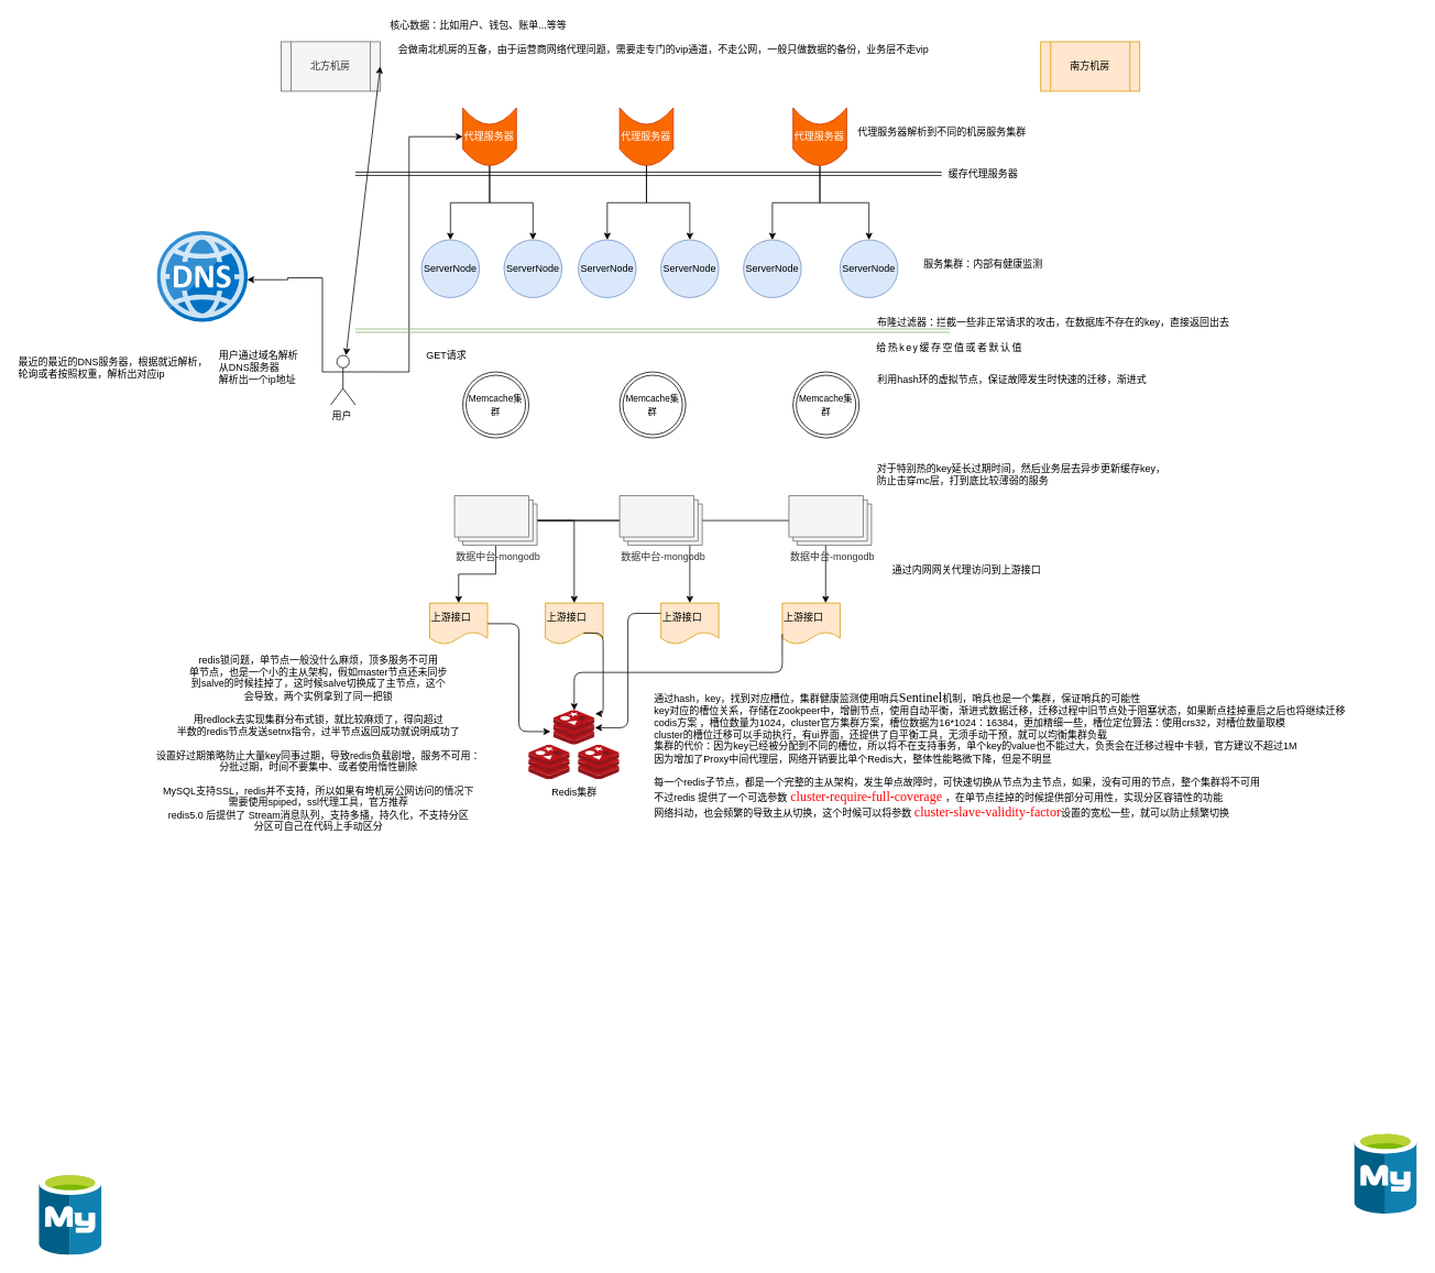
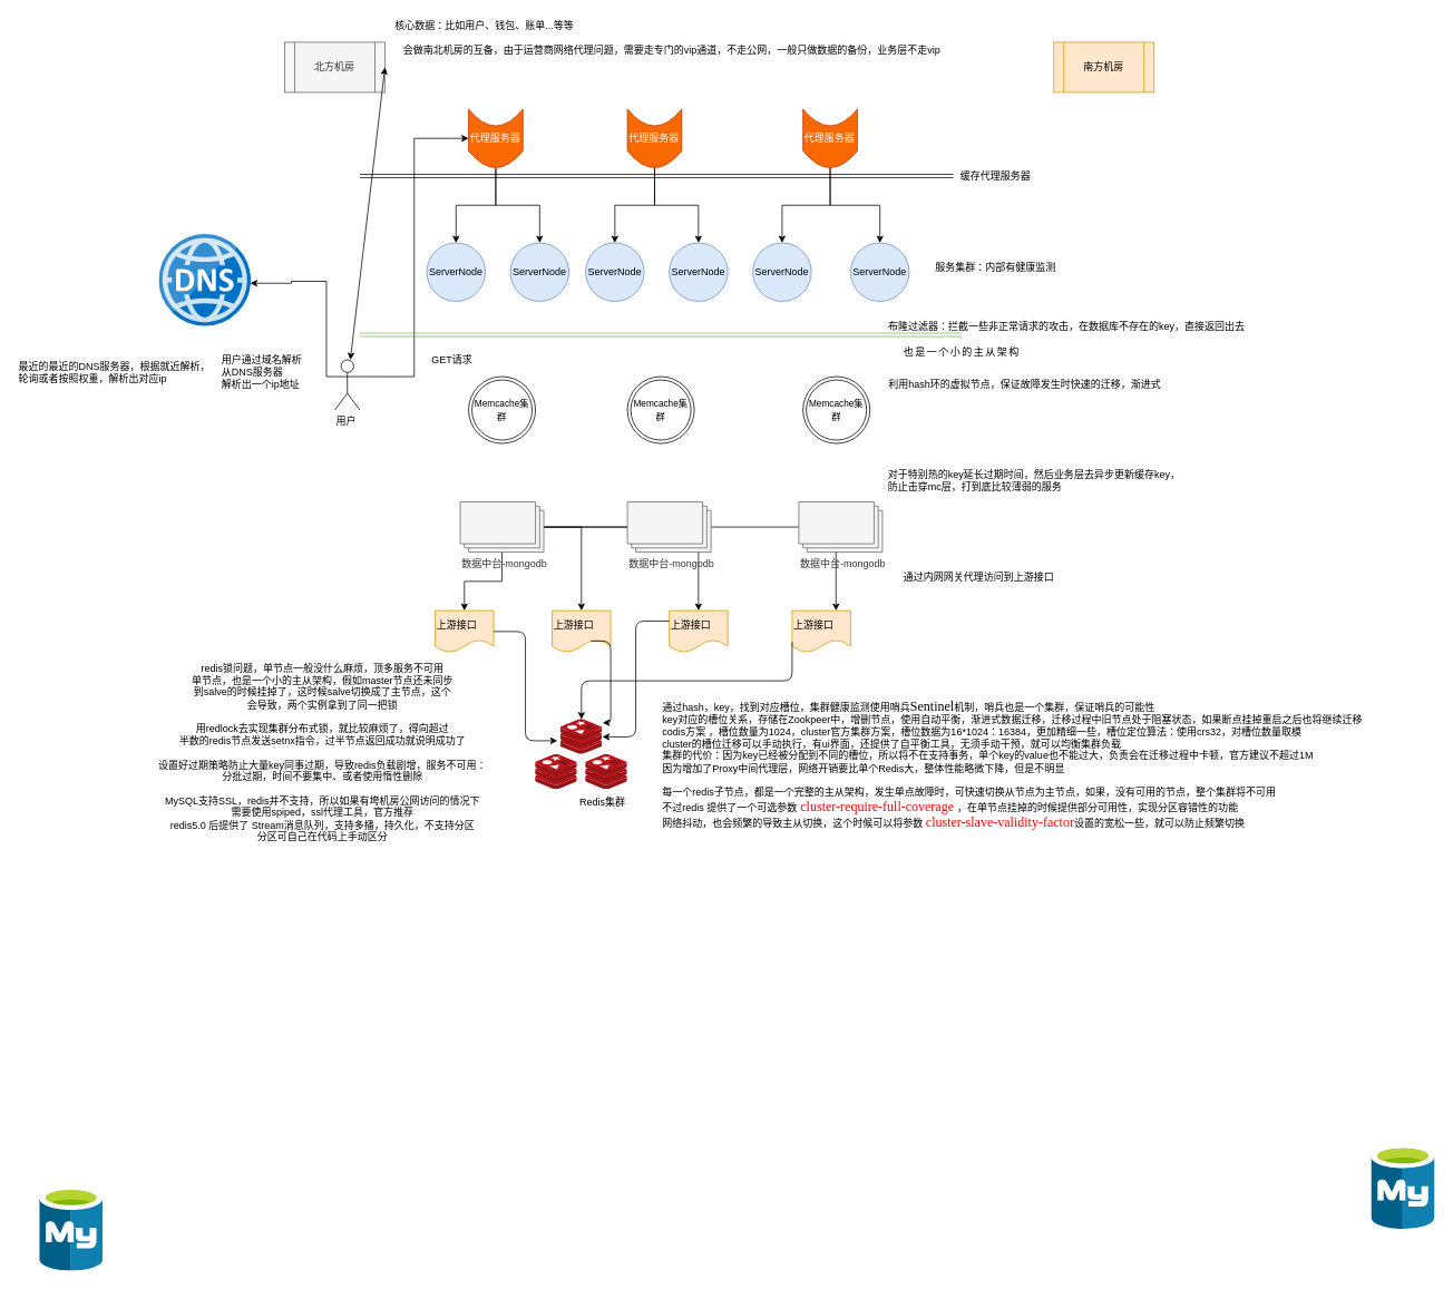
  <mxCell id="0" />
  <mxCell id="1" parent="0" />
  <mxCell id="2" value="ServerNode" style="ellipse;whiteSpace=wrap;html=1;aspect=fixed;fillColor=#dae8fc;strokeColor=#6c8ebf;" vertex="1" parent="1"><mxGeometry x="1017" y="290" width="70" height="70" as="geometry" /></mxCell>
  <mxCell id="3" value="南方机房" style="shape=process;whiteSpace=wrap;html=1;backgroundOutline=1;fillColor=#ffe6cc;strokeColor=#d79b00;" vertex="1" parent="1"><mxGeometry x="1260" y="50" width="120" height="60" as="geometry" /></mxCell>
  <mxCell id="4" value="北方机房" style="shape=process;whiteSpace=wrap;html=1;backgroundOutline=1;fillColor=#f5f5f5;strokeColor=#666666;fontColor=#333333;" vertex="1" parent="1"><mxGeometry x="340" y="50" width="120" height="60" as="geometry" /></mxCell>
  <mxCell id="5" value="ServerNode" style="ellipse;whiteSpace=wrap;html=1;aspect=fixed;fillColor=#dae8fc;strokeColor=#6c8ebf;" vertex="1" parent="1"><mxGeometry x="900" y="290" width="70" height="70" as="geometry" /></mxCell>
  <mxCell id="6" value="ServerNode" style="ellipse;whiteSpace=wrap;html=1;aspect=fixed;fillColor=#dae8fc;strokeColor=#6c8ebf;" vertex="1" parent="1"><mxGeometry x="800" y="290" width="70" height="70" as="geometry" /></mxCell>
  <mxCell id="7" value="ServerNode" style="ellipse;whiteSpace=wrap;html=1;aspect=fixed;fillColor=#dae8fc;strokeColor=#6c8ebf;" vertex="1" parent="1"><mxGeometry x="700" y="290" width="70" height="70" as="geometry" /></mxCell>
  <mxCell id="8" value="" style="endArrow=classic;startArrow=classic;html=1;exitX=1;exitY=0.5;exitDx=0;exitDy=0;" edge="1" parent="1" source="4" target="13"><mxGeometry width="50" height="50" relative="1" as="geometry"><mxPoint x="730" y="320" as="sourcePoint" /><mxPoint x="780" y="270" as="targetPoint" /></mxGeometry></mxCell>
  <mxCell id="9" value="核心数据：比如用户、钱包、账单...等等" style="text;html=1;align=left;verticalAlign=middle;resizable=0;points=[];autosize=1;" vertex="1" parent="1"><mxGeometry x="470" y="20" width="230" height="20" as="geometry" /></mxCell>
  <mxCell id="10" value="会做南北机房的互备，由于运营商网络代理问题，需要走专门的vip通道，不走公网，一般只做数据的备份，业务层不走vip" style="text;html=1;align=left;verticalAlign=middle;resizable=0;points=[];autosize=1;" vertex="1" parent="1"><mxGeometry x="480" y="50" width="660" height="20" as="geometry" /></mxCell>
  <mxCell id="11" value="" style="edgeStyle=orthogonalEdgeStyle;rounded=0;orthogonalLoop=1;jettySize=auto;html=1;entryX=0.5;entryY=0;entryDx=0;entryDy=0;exitX=1;exitY=0.333;exitDx=0;exitDy=0;exitPerimeter=0;" edge="1" parent="1" source="13" target="19"><mxGeometry relative="1" as="geometry"><mxPoint x="440" y="400" as="targetPoint" /></mxGeometry></mxCell>
  <mxCell id="12" value="" style="edgeStyle=orthogonalEdgeStyle;rounded=0;orthogonalLoop=1;jettySize=auto;html=1;entryX=0.989;entryY=0.53;entryDx=0;entryDy=0;entryPerimeter=0;exitX=0;exitY=0.333;exitDx=0;exitDy=0;exitPerimeter=0;" edge="1" parent="1" source="13" target="62"><mxGeometry relative="1" as="geometry"><mxPoint x="368.53" y="336.24" as="targetPoint" /><Array as="points"><mxPoint x="390" y="450" /><mxPoint x="390" y="336" /><mxPoint x="348" y="336" /></Array></mxGeometry></mxCell>
  <mxCell id="13" value="用户" style="shape=umlActor;verticalLabelPosition=bottom;verticalAlign=top;html=1;outlineConnect=0;align=left;" vertex="1" parent="1"><mxGeometry x="400" y="430" width="30" height="60" as="geometry" /></mxCell>
  <mxCell id="14" value="用户通过域名解析&lt;br&gt;从DNS服务器&lt;br&gt;解析出一个ip地址" style="text;html=1;align=left;verticalAlign=middle;resizable=0;points=[];autosize=1;" vertex="1" parent="1"><mxGeometry x="263" y="420" width="110" height="50" as="geometry" /></mxCell>
  <mxCell id="15" value="ServerNode" style="ellipse;whiteSpace=wrap;html=1;aspect=fixed;fillColor=#dae8fc;strokeColor=#6c8ebf;" vertex="1" parent="1"><mxGeometry x="510" y="290" width="70" height="70" as="geometry" /></mxCell>
  <mxCell id="16" value="服务集群：内部有健康监测" style="text;html=1;align=center;verticalAlign=middle;resizable=0;points=[];autosize=1;" vertex="1" parent="1"><mxGeometry x="1110" y="310" width="160" height="20" as="geometry" /></mxCell>
  <mxCell id="17" value="" style="edgeStyle=orthogonalEdgeStyle;rounded=0;orthogonalLoop=1;jettySize=auto;html=1;" edge="1" parent="1" source="19" target="15"><mxGeometry relative="1" as="geometry" /></mxCell>
  <mxCell id="18" style="edgeStyle=orthogonalEdgeStyle;rounded=0;orthogonalLoop=1;jettySize=auto;html=1;entryX=0.5;entryY=0;entryDx=0;entryDy=0;" edge="1" parent="1" source="19" target="26"><mxGeometry relative="1" as="geometry" /></mxCell>
  <mxCell id="19" value="代理服务器" style="shape=dataStorage;whiteSpace=wrap;html=1;fixedSize=1;align=left;direction=north;fillColor=#fa6800;strokeColor=#C73500;fontColor=#ffffff;" vertex="1" parent="1"><mxGeometry x="560" y="130" width="65" height="70" as="geometry" /></mxCell>
  <mxCell id="20" value="" style="edgeStyle=orthogonalEdgeStyle;rounded=0;orthogonalLoop=1;jettySize=auto;html=1;" edge="1" parent="1" source="21" target="7"><mxGeometry relative="1" as="geometry"><mxPoint x="715" y="250" as="targetPoint" /></mxGeometry></mxCell>
  <mxCell id="21" value="代理服务器" style="shape=dataStorage;whiteSpace=wrap;html=1;fixedSize=1;align=left;direction=north;fillColor=#fa6800;strokeColor=#C73500;fontColor=#ffffff;" vertex="1" parent="1"><mxGeometry x="750" y="130" width="65" height="70" as="geometry" /></mxCell>
  <mxCell id="22" value="" style="edgeStyle=orthogonalEdgeStyle;rounded=0;orthogonalLoop=1;jettySize=auto;html=1;" edge="1" parent="1" source="24" target="5"><mxGeometry relative="1" as="geometry" /></mxCell>
  <mxCell id="23" value="" style="edgeStyle=orthogonalEdgeStyle;rounded=0;orthogonalLoop=1;jettySize=auto;html=1;entryX=0.5;entryY=0;entryDx=0;entryDy=0;" edge="1" parent="1" source="24" target="2"><mxGeometry relative="1" as="geometry"><mxPoint x="990" y="240" as="targetPoint" /></mxGeometry></mxCell>
  <mxCell id="24" value="代理服务器" style="shape=dataStorage;whiteSpace=wrap;html=1;fixedSize=1;align=left;direction=north;size=20;fillColor=#fa6800;strokeColor=#C73500;fontColor=#ffffff;" vertex="1" parent="1"><mxGeometry x="960" y="130" width="65" height="70" as="geometry" /></mxCell>
- <mxCell id="25" value="代理服务器解析到不同的机房服务集群" style="text;html=1;align=center;verticalAlign=middle;resizable=0;points=[];autosize=1;" vertex="1" parent="1"><mxGeometry x="1030" y="150" width="220" height="20" as="geometry" /></mxCell>
  <mxCell id="26" value="ServerNode" style="ellipse;whiteSpace=wrap;html=1;aspect=fixed;fillColor=#dae8fc;strokeColor=#6c8ebf;" vertex="1" parent="1"><mxGeometry x="610" y="290" width="70" height="70" as="geometry" /></mxCell>
  <mxCell id="27" value="" style="edgeStyle=orthogonalEdgeStyle;rounded=0;orthogonalLoop=1;jettySize=auto;html=1;exitX=0;exitY=0.5;exitDx=0;exitDy=0;" edge="1" parent="1" source="21" target="6"><mxGeometry relative="1" as="geometry"><mxPoint x="752.589" y="220" as="sourcePoint" /><mxPoint x="742.5" y="330" as="targetPoint" /></mxGeometry></mxCell>
  <mxCell id="28" value="" style="shape=link;html=1;" edge="1" parent="1"><mxGeometry width="100" relative="1" as="geometry"><mxPoint x="430" y="210" as="sourcePoint" /><mxPoint x="1140" y="210" as="targetPoint" /></mxGeometry></mxCell>
  <mxCell id="29" value="缓存代理服务器" style="text;html=1;align=center;verticalAlign=middle;resizable=0;points=[];autosize=1;" vertex="1" parent="1"><mxGeometry x="1140" y="200" width="100" height="20" as="geometry" /></mxCell>
  <mxCell id="30" value="&lt;font style=&quot;font-size: 11px&quot;&gt;Memcache集群&lt;/font&gt;" style="ellipse;shape=doubleEllipse;whiteSpace=wrap;html=1;aspect=fixed;align=center;" vertex="1" parent="1"><mxGeometry x="560" y="450" width="80" height="80" as="geometry" /></mxCell>
  <mxCell id="31" value="" style="shape=link;html=1;fillColor=#d5e8d4;strokeColor=#82b366;" edge="1" parent="1"><mxGeometry width="100" relative="1" as="geometry"><mxPoint x="430" y="400" as="sourcePoint" /><mxPoint x="1150" y="400" as="targetPoint" /></mxGeometry></mxCell>
  <mxCell id="32" value="布隆过滤器：拦截一些非正常请求的攻击，在数据库不存在的key，直接返回出去" style="text;html=1;align=center;verticalAlign=middle;resizable=0;points=[];autosize=1;" vertex="1" parent="1"><mxGeometry x="1055" y="380" width="440" height="20" as="geometry" /></mxCell>
  <mxCell id="33" value="&lt;font style=&quot;font-size: 11px&quot;&gt;Memcache集群&lt;/font&gt;" style="ellipse;shape=doubleEllipse;whiteSpace=wrap;html=1;aspect=fixed;align=center;" vertex="1" parent="1"><mxGeometry x="750" y="450" width="80" height="80" as="geometry" /></mxCell>
  <mxCell id="34" value="&lt;font style=&quot;font-size: 11px&quot;&gt;Memcache集群&lt;/font&gt;" style="ellipse;shape=doubleEllipse;whiteSpace=wrap;html=1;aspect=fixed;align=center;" vertex="1" parent="1"><mxGeometry x="960" y="450" width="80" height="80" as="geometry" /></mxCell>
  <mxCell id="35" value="利用hash环的虚拟节点，保证故障发生时快速的迁移，渐进式" style="text;html=1;align=center;verticalAlign=middle;resizable=0;points=[];autosize=1;" vertex="1" parent="1"><mxGeometry x="1055" y="450" width="340" height="20" as="geometry" /></mxCell>
  <mxCell id="36" value="对于特别热的key延长过期时间，然后业务层去异步更新缓存key，&lt;br&gt;防止击穿mc层，打到底比较薄弱的服务" style="text;html=1;align=left;verticalAlign=middle;resizable=0;points=[];autosize=1;" vertex="1" parent="1"><mxGeometry x="1060" y="560" width="360" height="30" as="geometry" /></mxCell>
  <mxCell id="37" value="GET请求" style="text;html=1;align=center;verticalAlign=middle;resizable=0;points=[];autosize=1;" vertex="1" parent="1"><mxGeometry x="510" y="420" width="60" height="20" as="geometry" /></mxCell>
  <mxCell id="38" value="" style="edgeStyle=orthogonalEdgeStyle;rounded=0;orthogonalLoop=1;jettySize=auto;html=1;entryX=0.75;entryY=0;entryDx=0;entryDy=0;" edge="1" parent="1" source="42" target="47"><mxGeometry relative="1" as="geometry"><mxPoint x="600" y="740" as="targetPoint" /></mxGeometry></mxCell>
  <mxCell id="39" value="" style="edgeStyle=orthogonalEdgeStyle;rounded=0;orthogonalLoop=1;jettySize=auto;html=1;entryX=0.5;entryY=0;entryDx=0;entryDy=0;" edge="1" parent="1" source="42" target="45"><mxGeometry relative="1" as="geometry" /></mxCell>
  <mxCell id="40" value="" style="edgeStyle=orthogonalEdgeStyle;rounded=0;orthogonalLoop=1;jettySize=auto;html=1;" edge="1" parent="1" source="42" target="46"><mxGeometry relative="1" as="geometry" /></mxCell>
  <mxCell id="41" value="" style="edgeStyle=orthogonalEdgeStyle;rounded=0;orthogonalLoop=1;jettySize=auto;html=1;" edge="1" parent="1" source="42" target="48"><mxGeometry relative="1" as="geometry" /></mxCell>
  <mxCell id="42" value="数据中台-mongodb" style="verticalLabelPosition=bottom;verticalAlign=top;html=1;shape=mxgraph.basic.layered_rect;dx=10;outlineConnect=0;align=left;fillColor=#f5f5f5;strokeColor=#666666;fontColor=#333333;" vertex="1" parent="1"><mxGeometry x="550" y="600" width="100" height="60" as="geometry" /></mxCell>
  <mxCell id="43" value="数据中台-mongodb" style="verticalLabelPosition=bottom;verticalAlign=top;html=1;shape=mxgraph.basic.layered_rect;dx=10;outlineConnect=0;align=left;fillColor=#f5f5f5;strokeColor=#666666;fontColor=#333333;" vertex="1" parent="1"><mxGeometry x="750" y="600" width="100" height="60" as="geometry" /></mxCell>
  <mxCell id="44" value="数据中台-mongodb" style="verticalLabelPosition=bottom;verticalAlign=top;html=1;shape=mxgraph.basic.layered_rect;dx=10;outlineConnect=0;align=left;fillColor=#f5f5f5;strokeColor=#666666;fontColor=#333333;" vertex="1" parent="1"><mxGeometry x="955" y="600" width="100" height="60" as="geometry" /></mxCell>
  <mxCell id="45" value="上游接口" style="shape=document;whiteSpace=wrap;html=1;boundedLbl=1;align=left;fillColor=#ffe6cc;strokeColor=#d79b00;" vertex="1" parent="1"><mxGeometry x="520" y="730" width="70" height="50" as="geometry" /></mxCell>
  <mxCell id="46" value="上游接口" style="shape=document;whiteSpace=wrap;html=1;boundedLbl=1;align=left;fillColor=#ffe6cc;strokeColor=#d79b00;" vertex="1" parent="1"><mxGeometry x="800" y="730" width="70" height="50" as="geometry" /></mxCell>
  <mxCell id="47" value="上游接口" style="shape=document;whiteSpace=wrap;html=1;boundedLbl=1;align=left;fillColor=#ffe6cc;strokeColor=#d79b00;" vertex="1" parent="1"><mxGeometry x="947" y="730" width="70" height="50" as="geometry" /></mxCell>
  <mxCell id="48" value="上游接口" style="shape=document;whiteSpace=wrap;html=1;boundedLbl=1;align=left;fillColor=#ffe6cc;strokeColor=#d79b00;" vertex="1" parent="1"><mxGeometry x="660" y="730" width="70" height="50" as="geometry" /></mxCell>
  <mxCell id="49" value="通过内网网关代理访问到上游接口" style="text;html=1;align=center;verticalAlign=middle;resizable=0;points=[];autosize=1;" vertex="1" parent="1"><mxGeometry x="1070" y="680" width="200" height="20" as="geometry" /></mxCell>
  <mxCell id="50" value="" style="edgeStyle=elbowEdgeStyle;elbow=horizontal;endArrow=classic;html=1;exitX=1;exitY=0.5;exitDx=0;exitDy=0;entryX=-0.075;entryY=0.612;entryDx=0;entryDy=0;entryPerimeter=0;" edge="1" parent="1" source="45" target="57"><mxGeometry width="50" height="50" relative="1" as="geometry"><mxPoint x="770" y="710" as="sourcePoint" /><mxPoint x="690" y="900" as="targetPoint" /></mxGeometry></mxCell>
  <mxCell id="51" value="" style="edgeStyle=elbowEdgeStyle;elbow=horizontal;endArrow=classic;html=1;exitX=0.661;exitY=0.726;exitDx=0;exitDy=0;exitPerimeter=0;entryX=1.007;entryY=0.097;entryDx=0;entryDy=0;entryPerimeter=0;" edge="1" parent="1" source="48" target="57"><mxGeometry width="50" height="50" relative="1" as="geometry"><mxPoint x="770" y="710" as="sourcePoint" /><mxPoint x="720" y="890" as="targetPoint" /><Array as="points"><mxPoint x="730" y="900" /></Array></mxGeometry></mxCell>
  <mxCell id="52" value="" style="edgeStyle=elbowEdgeStyle;elbow=horizontal;endArrow=classic;html=1;exitX=0;exitY=0.25;exitDx=0;exitDy=0;" edge="1" parent="1" source="46" target="57"><mxGeometry width="50" height="50" relative="1" as="geometry"><mxPoint x="770" y="710" as="sourcePoint" /><mxPoint x="730" y="880" as="targetPoint" /></mxGeometry></mxCell>
  <mxCell id="53" value="" style="edgeStyle=elbowEdgeStyle;elbow=vertical;endArrow=classic;html=1;exitX=0;exitY=0.75;exitDx=0;exitDy=0;" edge="1" parent="1" source="47" target="57"><mxGeometry width="50" height="50" relative="1" as="geometry"><mxPoint x="770" y="710" as="sourcePoint" /><mxPoint x="770" y="899" as="targetPoint" /></mxGeometry></mxCell>
  <mxCell id="54" value="通过hash，key，找到对应槽位，集群健康监测使用哨兵&lt;span style=&quot;font-family: &amp;#34;times new roman&amp;#34; ; font-size: 12pt&quot;&gt;Sentinel&lt;/span&gt;机制，哨兵也是一个集群，保证哨兵的可能性&lt;br&gt;key对应的槽位关系，存储在Zookpeer中，增删节点，使用自动平衡，渐进式数据迁移，迁移过程中旧节点处于阻塞状态，如果断点挂掉重启之后也将继续迁移&lt;br&gt;codis方案 ，槽位数量为1024，cluster官方集群方案，槽位数据为16*1024：16384，更加精细一些，槽位定位算法：使用crs32，对槽位数量取模&lt;br&gt;cluster的槽位迁移可以手动执行，有ui界面，还提供了自平衡工具，无须手动干预，就可以均衡集群负载&lt;br&gt;集群的代价：因为key已经被分配到不同的槽位，所以将不在支持事务，单个key的value也不能过大，负责会在迁移过程中卡顿，官方建议不超过1M&lt;br&gt;因为增加了Proxy中间代理层，网络开销要比单个Redis大，整体性能略微下降，但是不明显&lt;br&gt;&lt;br&gt;每一个redis子节点，都是一个完整的主从架构，发生单点故障时，可快速切换从节点为主节点，如果，没有可用的节点，整个集群将不可用&lt;br&gt;&lt;span&gt;不过redis 提供了一个可选参数&lt;/span&gt;&lt;span style=&quot;font-size: 12pt ; font-family: &amp;#34;times new roman&amp;#34; ; color: rgb(255 , 0 , 0)&quot;&gt;&amp;nbsp;cluster-require-full-coverage&amp;nbsp;&lt;/span&gt;&lt;span&gt;，在单节点挂掉的时候提供部分可用性，实现分区容错性的功能&lt;br&gt;&lt;/span&gt;网络抖动，也会频繁的导致主从切换，这个时候可以将参数&amp;nbsp;&lt;span style=&quot;color: rgb(255 , 0 , 0) ; font-family: &amp;#34;times new roman&amp;#34; ; font-size: 12pt&quot;&gt;cluster-slave-validity-factor&lt;/span&gt;设置的宽松一些，就可以防止频繁切换&lt;br&gt;&lt;div class=&quot;page&quot; title=&quot;Page 148&quot;&gt;&lt;div class=&quot;layoutArea&quot;&gt;&lt;div class=&quot;column&quot;&gt;&lt;br&gt;    &lt;/div&gt;&lt;br&gt;   &lt;/div&gt;&lt;br&gt;  &lt;/div&gt;" style="text;html=1;align=left;verticalAlign=middle;resizable=0;points=[];autosize=1;" vertex="1" parent="1"><mxGeometry x="790" y="840" width="850" height="190" as="geometry" /></mxCell>
  <mxCell id="55" value="redis锁问题，单节点一般没什么麻烦，顶多服务不可用&lt;br&gt;单节点，也是一个小的主从架构，假如master节点还未同步&lt;br&gt;到salve的时候挂掉了，这时候salve切换成了主节点，这个&lt;br&gt;会导致，两个实例拿到了同一把锁&lt;br&gt;&lt;br&gt;用redlock去实现集群分布式锁，就比较麻烦了，得向超过&lt;br&gt;半数的redis节点发送setnx指令，过半节点返回成功就说明成功了&lt;br&gt;&lt;br&gt;设置好过期策略防止大量key同事过期，导致redis负载剧增，服务不可用：&lt;br&gt;分批过期，时间不要集中、或者使用惰性删除&lt;br&gt;&lt;br&gt;MySQL支持SSL，redis并不支持，所以如果有垮机房公网访问的情况下&lt;br&gt;需要使用spiped，ssl代理工具，官方推荐&lt;br&gt;redis5.0 后提供了 Stream消息队列，支持多播，持久化，不支持分区&lt;br&gt;分区可自己在代码上手动区分" style="text;html=1;align=center;verticalAlign=middle;resizable=0;points=[];autosize=1;" vertex="1" parent="1"><mxGeometry x="180" y="790" width="410" height="220" as="geometry" /></mxCell>
- <mxCell id="56" value="&lt;span style=&quot;font-family: &amp;#34;helvetica neue&amp;#34; , &amp;#34;helvetica&amp;#34; , &amp;#34;hiragino sans gb&amp;#34; , &amp;#34;microsoft yahei&amp;#34; , &amp;#34;arial&amp;#34; , sans-serif ; letter-spacing: 2px ; text-align: left ; word-spacing: 2px ; background-color: rgb(255 , 255 , 255)&quot;&gt;&lt;font style=&quot;font-size: 12px&quot;&gt;给热key缓存空值或者默认值&lt;/font&gt;&lt;/span&gt;" style="text;html=1;align=center;verticalAlign=middle;resizable=0;points=[];autosize=1;" vertex="1" parent="1"><mxGeometry x="1055" y="410" width="190" height="20" as="geometry" /></mxCell>
+ <mxCell id="56" value="&lt;span style=&quot;font-family: &amp;#34;helvetica neue&amp;#34; , &amp;#34;helvetica&amp;#34; , &amp;#34;hiragino sans gb&amp;#34; , &amp;#34;microsoft yahei&amp;#34; , &amp;#34;arial&amp;#34; , sans-serif ; letter-spacing: 2px ; text-align: left ; word-spacing: 2px ; background-color: rgb(255 , 255 , 255)&quot;&gt;&lt;font style=&quot;font-size: 12px&quot;&gt;也是一个小的主从架构&lt;/font&gt;&lt;/span&gt;" style="text;html=1;align=center;verticalAlign=middle;resizable=0;points=[];autosize=1;" vertex="1" parent="1"><mxGeometry x="1055" y="410" width="190" height="20" as="geometry" /></mxCell>
  <mxCell id="57" value="" style="aspect=fixed;html=1;points=[];align=center;image;fontSize=12;image=img/lib/mscae/Cache_Redis_Product.svg;" vertex="1" parent="1"><mxGeometry x="670" y="860" width="50" height="42" as="geometry" /></mxCell>
  <mxCell id="58" value="" style="aspect=fixed;html=1;points=[];align=center;image;fontSize=12;image=img/lib/mscae/Cache_Redis_Product.svg;" vertex="1" parent="1"><mxGeometry x="640" y="902" width="50" height="42" as="geometry" /></mxCell>
  <mxCell id="59" value="" style="aspect=fixed;html=1;points=[];align=center;image;fontSize=12;image=img/lib/mscae/Cache_Redis_Product.svg;" vertex="1" parent="1"><mxGeometry x="700" y="902" width="50" height="42" as="geometry" /></mxCell>
- <mxCell id="60" value="Redis集群&lt;br&gt;" style="text;html=1;align=center;verticalAlign=middle;resizable=0;points=[];autosize=1;" vertex="1" parent="1"><mxGeometry x="660" y="950" width="70" height="20" as="geometry" /></mxCell>
+ <mxCell id="60" value="Redis集群&lt;br&gt;" style="text;html=1;align=center;verticalAlign=middle;resizable=0;points=[];autosize=1;" vertex="1" parent="1"><mxGeometry x="685" y="950" width="70" height="20" as="geometry" /></mxCell>
  <mxCell id="61" value="" style="aspect=fixed;html=1;points=[];align=center;image;fontSize=12;image=img/lib/mscae/Azure_Database_for_MySQL_servers.svg;" vertex="1" parent="1"><mxGeometry x="1640" y="1370" width="76" height="100" as="geometry" /></mxCell>
  <mxCell id="62" value="" style="aspect=fixed;html=1;points=[];align=center;image;fontSize=12;image=img/lib/mscae/DNS.svg;" vertex="1" parent="1"><mxGeometry x="190" y="280" width="110" height="110" as="geometry" /></mxCell>
  <mxCell id="63" value="最近的最近的DNS服务器，根据就近解析，&lt;br&gt;轮询或者按照权重，解析出对应ip" style="text;html=1;align=left;verticalAlign=middle;resizable=0;points=[];autosize=1;" vertex="1" parent="1"><mxGeometry x="20" y="430" width="240" height="30" as="geometry" /></mxCell>
  <mxCell id="64" value="" style="aspect=fixed;html=1;points=[];align=center;image;fontSize=12;image=img/lib/mscae/Azure_Database_for_MySQL_servers.svg;" vertex="1" parent="1"><mxGeometry x="47" y="1420" width="76" height="100" as="geometry" /></mxCell>
